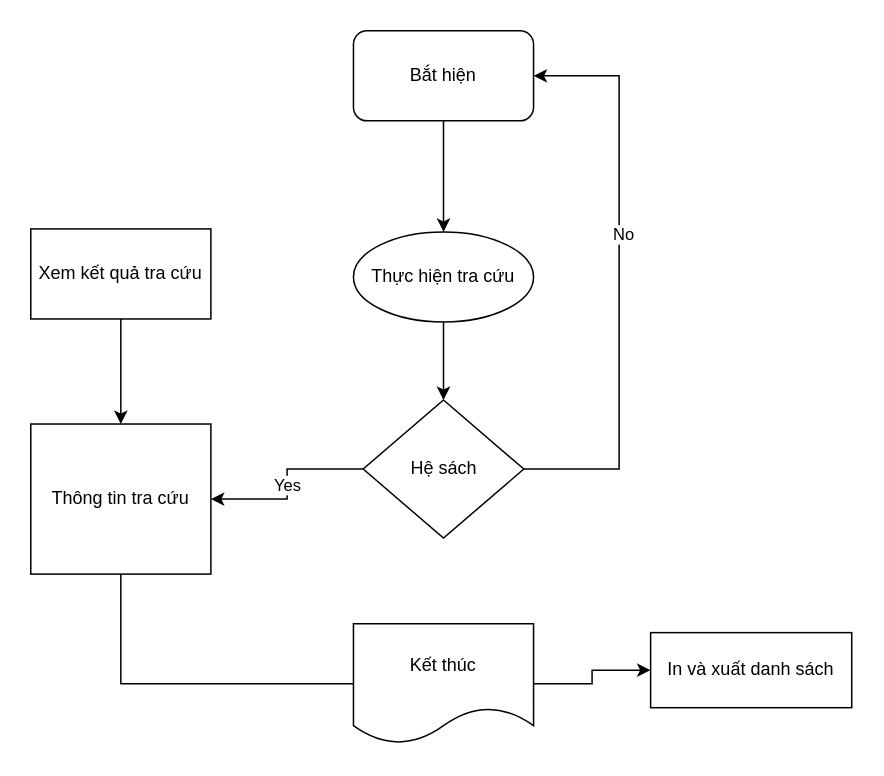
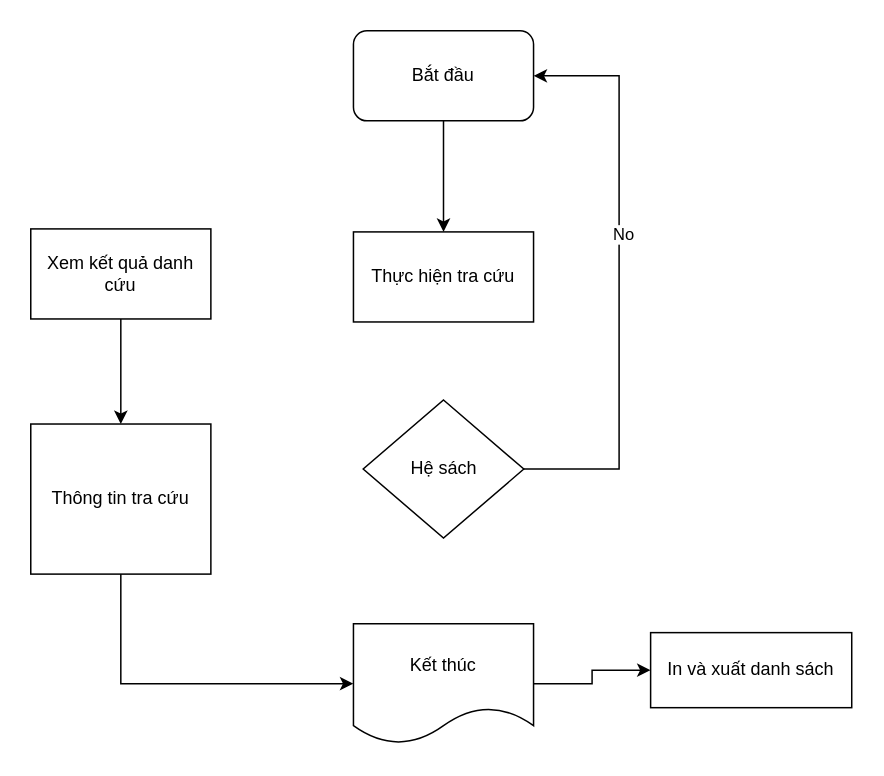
  <mxCell id="0" />
  <mxCell id="1" parent="0" />
  <mxCell id="2" value="" style="edgeStyle=orthogonalEdgeStyle;rounded=0;orthogonalLoop=1;jettySize=auto;html=1;" edge="1" parent="1" source="3" target="5"><mxGeometry relative="1" as="geometry" /></mxCell>
- <mxCell id="3" value="Bắt hiện" style="rounded=1;whiteSpace=wrap;html=1;" vertex="1" parent="1"><mxGeometry x="235" y="20" width="120" height="60" as="geometry" /></mxCell>
- <mxCell id="4" value="" style="edgeStyle=orthogonalEdgeStyle;rounded=0;orthogonalLoop=1;jettySize=auto;html=1;" edge="1" parent="1" source="5" target="10"><mxGeometry relative="1" as="geometry" /></mxCell>
- <mxCell id="5" value="Thực hiện tra cứu" style="ellipse;whiteSpace=wrap;html=1;" vertex="1" parent="1"><mxGeometry x="235" y="154" width="120" height="60" as="geometry" /></mxCell>
+ <mxCell id="3" value="Bắt đầu" style="rounded=1;whiteSpace=wrap;html=1;" vertex="1" parent="1"><mxGeometry x="235" y="20" width="120" height="60" as="geometry" /></mxCell>
+ <mxCell id="5" value="Thực hiện tra cứu" style="rounded=0;whiteSpace=wrap;html=1;" vertex="1" parent="1"><mxGeometry x="235" y="154" width="120" height="60" as="geometry" /></mxCell>
  <mxCell id="6" style="edgeStyle=orthogonalEdgeStyle;rounded=0;orthogonalLoop=1;jettySize=auto;html=1;entryX=1;entryY=0.5;entryDx=0;entryDy=0;" edge="1" parent="1" source="10" target="3"><mxGeometry relative="1" as="geometry"><mxPoint x="454" y="35" as="targetPoint" /><Array as="points"><mxPoint x="412" y="312" /><mxPoint x="412" y="50" /></Array></mxGeometry></mxCell>
  <mxCell id="7" value="No" style="edgeLabel;html=1;align=center;verticalAlign=middle;resizable=0;points=[];" vertex="1" connectable="0" parent="6"><mxGeometry x="0.149" y="-2" relative="1" as="geometry"><mxPoint as="offset" /></mxGeometry></mxCell>
- <mxCell id="8" value="" style="edgeStyle=orthogonalEdgeStyle;rounded=0;orthogonalLoop=1;jettySize=auto;html=1;" edge="1" parent="1" source="10" target="12"><mxGeometry relative="1" as="geometry" /></mxCell>
- <mxCell id="9" value="Yes" style="edgeLabel;html=1;align=center;verticalAlign=middle;resizable=0;points=[];" vertex="1" connectable="0" parent="8"><mxGeometry x="0.003" relative="1" as="geometry"><mxPoint as="offset" /></mxGeometry></mxCell>
  <mxCell id="10" value="Hệ sách" style="rhombus;whiteSpace=wrap;html=1;" vertex="1" parent="1"><mxGeometry x="241.5" y="266" width="107" height="92" as="geometry" /></mxCell>
- <mxCell id="11" style="edgeStyle=orthogonalEdgeStyle;rounded=0;orthogonalLoop=1;jettySize=auto;html=1;entryX=0;entryY=0.5;entryDx=0;entryDy=0;endArrow=none;" edge="1" parent="1" source="12" target="14"><mxGeometry relative="1" as="geometry"><mxPoint x="80" y="452.333" as="targetPoint" /><Array as="points"><mxPoint x="80" y="455" /></Array></mxGeometry></mxCell>
+ <mxCell id="11" style="edgeStyle=orthogonalEdgeStyle;rounded=0;orthogonalLoop=1;jettySize=auto;html=1;entryX=0;entryY=0.5;entryDx=0;entryDy=0;" edge="1" parent="1" source="12" target="14"><mxGeometry relative="1" as="geometry"><mxPoint x="80" y="452.333" as="targetPoint" /><Array as="points"><mxPoint x="80" y="455" /></Array></mxGeometry></mxCell>
  <mxCell id="12" value="Thông tin tra cứu" style="rounded=0;whiteSpace=wrap;html=1;" vertex="1" parent="1"><mxGeometry x="20" y="282" width="120" height="100" as="geometry" /></mxCell>
  <mxCell id="13" value="" style="edgeStyle=orthogonalEdgeStyle;rounded=0;orthogonalLoop=1;jettySize=auto;html=1;" edge="1" parent="1" source="14" target="15"><mxGeometry relative="1" as="geometry" /></mxCell>
  <mxCell id="14" value="Kết thúc" style="shape=document;whiteSpace=wrap;html=1;boundedLbl=1;" vertex="1" parent="1"><mxGeometry x="235" y="415" width="120" height="80" as="geometry" /></mxCell>
  <mxCell id="15" value="In và xuất danh sách" style="whiteSpace=wrap;html=1;" vertex="1" parent="1"><mxGeometry x="433" y="421" width="134" height="50" as="geometry" /></mxCell>
  <mxCell id="16" value="" style="edgeStyle=orthogonalEdgeStyle;rounded=0;orthogonalLoop=1;jettySize=auto;html=1;" edge="1" parent="1" source="17" target="12"><mxGeometry relative="1" as="geometry" /></mxCell>
- <mxCell id="17" value="Xem kết quả tra cứu" style="rounded=0;whiteSpace=wrap;html=1;" vertex="1" parent="1"><mxGeometry x="20" y="152" width="120" height="60" as="geometry" /></mxCell>
+ <mxCell id="17" value="Xem kết quả danh cứu" style="rounded=0;whiteSpace=wrap;html=1;" vertex="1" parent="1"><mxGeometry x="20" y="152" width="120" height="60" as="geometry" /></mxCell>
